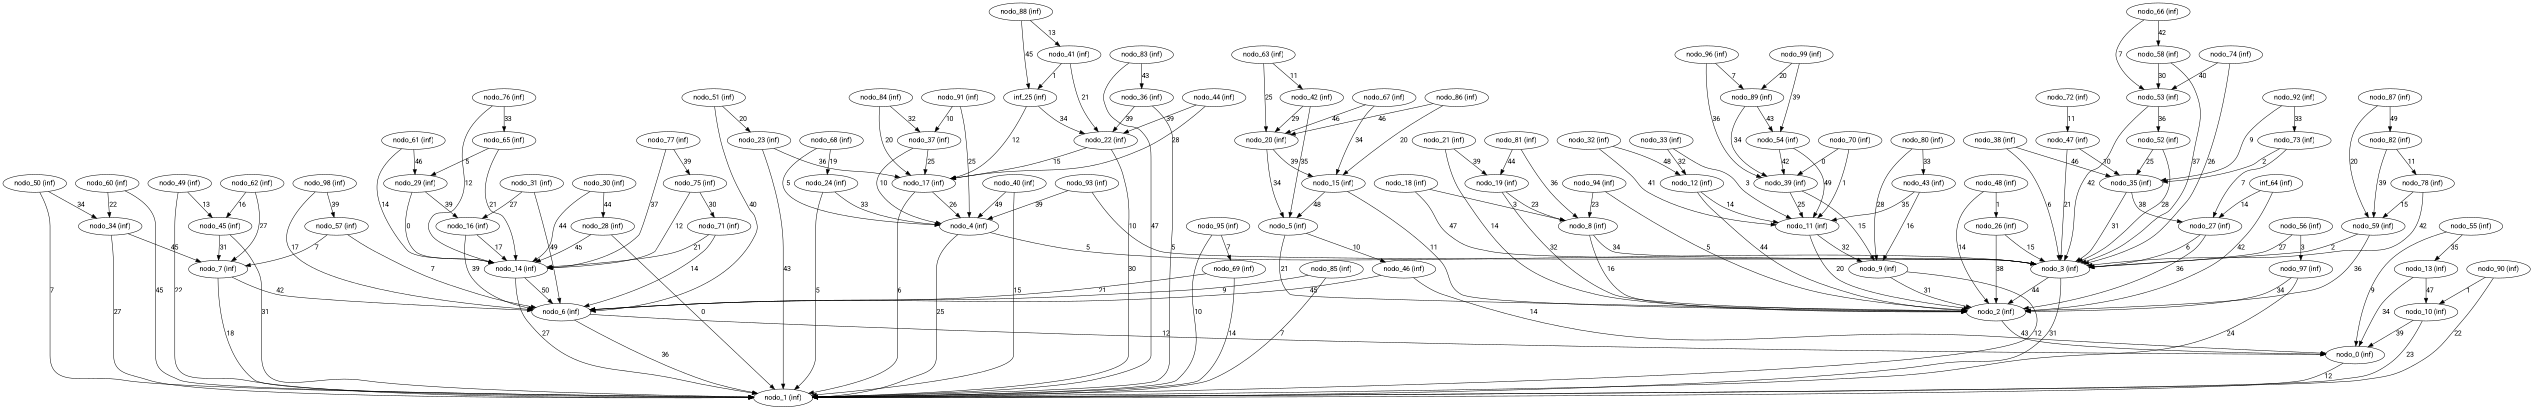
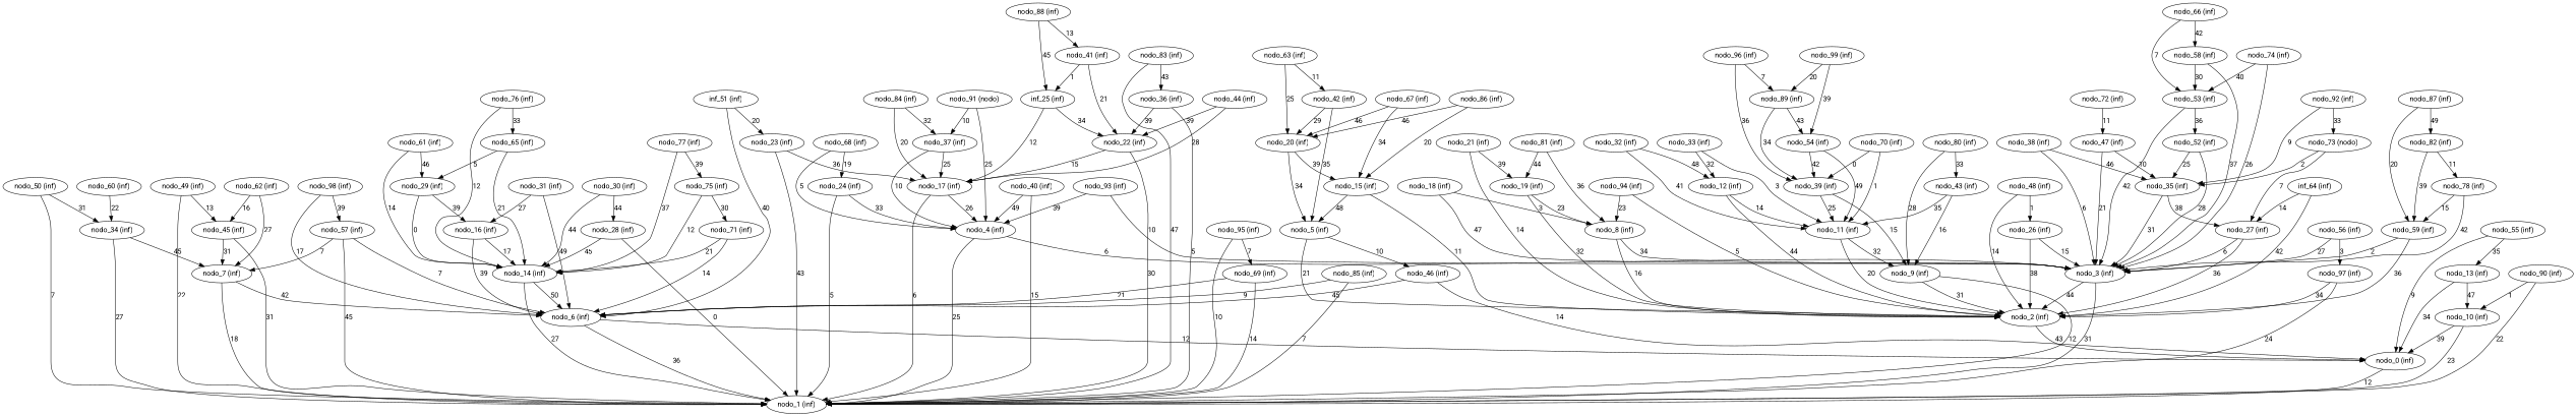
  digraph {
    fontname=Roboto
    node [fontname=Roboto]
    edge [fontname=Roboto weight=39]
    "nodo_0 (inf)"
    "nodo_1 (inf)"
    "nodo_2 (inf)"
    "nodo_3 (inf)"
    "nodo_4 (inf)"
    "nodo_5 (inf)"
    "nodo_46 (inf)"
    "nodo_6 (inf)"
    "nodo_7 (inf)"
    "nodo_8 (inf)"
    "nodo_9 (inf)"
    "nodo_10 (inf)"
    "nodo_11 (inf)"
    "nodo_12 (inf)"
    "nodo_13 (inf)"
    "nodo_14 (inf)"
    "nodo_15 (inf)"
    "nodo_16 (inf)"
    "nodo_17 (inf)"
    "nodo_18 (inf)"
    "nodo_19 (inf)"
    "nodo_20 (inf)"
    "nodo_21 (inf)"
    "nodo_22 (inf)"
    "nodo_23 (inf)"
    "nodo_24 (inf)"
    n27 [label="inf_25 (inf)"]
    "nodo_26 (inf)"
    "nodo_27 (inf)"
    "nodo_28 (inf)"
    "nodo_29 (inf)"
    "nodo_30 (inf)"
    "nodo_31 (inf)"
    "nodo_32 (inf)"
    "nodo_33 (inf)"
    "nodo_34 (inf)"
    "nodo_35 (inf)"
    "nodo_36 (inf)"
    "nodo_37 (inf)"
    "nodo_38 (inf)"
    "nodo_39 (inf)"
    "nodo_40 (inf)"
    "nodo_41 (inf)"
    "nodo_42 (inf)"
    "nodo_43 (inf)"
    "nodo_44 (inf)"
    "nodo_45 (inf)"
    "nodo_47 (inf)"
    "nodo_48 (inf)"
    "nodo_49 (inf)"
    "nodo_50 (inf)"
-   "nodo_51 (inf)"
+   "nodo_51 (inf)" [label="inf_51 (inf)"]
    "nodo_52 (inf)"
    "nodo_53 (inf)"
    "nodo_54 (inf)"
    "nodo_55 (inf)"
    "nodo_56 (inf)"
    "nodo_97 (inf)"
    "nodo_57 (inf)"
    "nodo_58 (inf)"
    "nodo_59 (inf)"
    "nodo_60 (inf)"
    "nodo_61 (inf)"
    "nodo_62 (inf)"
    "nodo_63 (inf)"
    n66 [label="inf_64 (inf)"]
    "nodo_65 (inf)"
    "nodo_66 (inf)"
    "nodo_67 (inf)"
    "nodo_68 (inf)"
    "nodo_69 (inf)"
    "nodo_70 (inf)"
    "nodo_71 (inf)"
    "nodo_72 (inf)"
-   "nodo_73 (inf)"
+   "nodo_73 (inf)" [label="nodo_73 (nodo)"]
    "nodo_74 (inf)"
    "nodo_75 (inf)"
    "nodo_76 (inf)"
    "nodo_77 (inf)"
    "nodo_78 (inf)"
    "nodo_80 (inf)"
    "nodo_81 (inf)"
    "nodo_82 (inf)"
    "nodo_83 (inf)"
    "nodo_84 (inf)"
    "nodo_85 (inf)"
    "nodo_86 (inf)"
    "nodo_87 (inf)"
    "nodo_88 (inf)"
    "nodo_89 (inf)"
    "nodo_90 (inf)"
-   "nodo_91 (inf)"
+   "nodo_91 (inf)" [label="nodo_91 (nodo)"]
    "nodo_92 (inf)"
    "nodo_93 (inf)"
    "nodo_94 (inf)"
    "nodo_95 (inf)"
    "nodo_96 (inf)"
    "nodo_98 (inf)"
    "nodo_99 (inf)"
    "nodo_0 (inf)" -> "nodo_1 (inf)" [label=12 weight=12]
    "nodo_2 (inf)" -> "nodo_0 (inf)" [label=43 weight=43]
    "nodo_3 (inf)" -> "nodo_1 (inf)" [label=31 weight=31]
    "nodo_3 (inf)" -> "nodo_2 (inf)" [label=44 weight=44]
    "nodo_4 (inf)" -> "nodo_1 (inf)" [label=25 weight=25]
-   "nodo_4 (inf)" -> "nodo_3 (inf)" [label=5 weight=5]
+   "nodo_4 (inf)" -> "nodo_3 (inf)" [label=6 weight=5]
    "nodo_5 (inf)" -> "nodo_2 (inf)" [label=21 weight=21]
    "nodo_5 (inf)" -> "nodo_46 (inf)" [label=10 weight=10]
    "nodo_46 (inf)" -> "nodo_0 (inf)" [label=14 weight=14]
    "nodo_46 (inf)" -> "nodo_6 (inf)" [label=45 weight=45]
    "nodo_6 (inf)" -> "nodo_0 (inf)" [label=12 weight=12]
    "nodo_6 (inf)" -> "nodo_1 (inf)" [label=36 weight=36]
    "nodo_7 (inf)" -> "nodo_1 (inf)" [label=18 weight=18]
    "nodo_7 (inf)" -> "nodo_6 (inf)" [label=42 weight=42]
    "nodo_8 (inf)" -> "nodo_2 (inf)" [label=16 weight=16]
    "nodo_8 (inf)" -> "nodo_3 (inf)" [label=34 weight=34]
    "nodo_9 (inf)" -> "nodo_1 (inf)" [label=12 weight=12]
    "nodo_9 (inf)" -> "nodo_2 (inf)" [label=31 weight=31]
    "nodo_10 (inf)" -> "nodo_0 (inf)" [label=39]
    "nodo_10 (inf)" -> "nodo_1 (inf)" [label=23 weight=23]
    "nodo_11 (inf)" -> "nodo_2 (inf)" [label=20 weight=20]
    "nodo_11 (inf)" -> "nodo_9 (inf)" [label=32 weight=32]
    "nodo_12 (inf)" -> "nodo_2 (inf)" [label=44 weight=44]
    "nodo_12 (inf)" -> "nodo_11 (inf)" [label=14 weight=14]
    "nodo_13 (inf)" -> "nodo_0 (inf)" [label=34 weight=34]
    "nodo_13 (inf)" -> "nodo_10 (inf)" [label=47 weight=47]
    "nodo_14 (inf)" -> "nodo_1 (inf)" [label=27 weight=27]
    "nodo_14 (inf)" -> "nodo_6 (inf)" [label=50 weight=50]
    "nodo_15 (inf)" -> "nodo_2 (inf)" [label=11 weight=11]
    "nodo_15 (inf)" -> "nodo_5 (inf)" [label=48 weight=48]
    "nodo_16 (inf)" -> "nodo_6 (inf)" [label=39]
    "nodo_16 (inf)" -> "nodo_14 (inf)" [label=17 weight=17]
    "nodo_17 (inf)" -> "nodo_1 (inf)" [label=6 weight=6]
    "nodo_17 (inf)" -> "nodo_4 (inf)" [label=26 weight=26]
    "nodo_18 (inf)" -> "nodo_3 (inf)" [label=47 weight=47]
    "nodo_18 (inf)" -> "nodo_8 (inf)" [label=3 weight=6]
    "nodo_19 (inf)" -> "nodo_2 (inf)" [label=32 weight=32]
    "nodo_19 (inf)" -> "nodo_8 (inf)" [label=23 weight=23]
    "nodo_20 (inf)" -> "nodo_5 (inf)" [label=34 weight=34]
    "nodo_20 (inf)" -> "nodo_15 (inf)" [label=39]
    "nodo_21 (inf)" -> "nodo_2 (inf)" [label=14 weight=14]
    "nodo_21 (inf)" -> "nodo_19 (inf)" [label=39]
    "nodo_22 (inf)" -> "nodo_1 (inf)" [label=30 weight=30]
    "nodo_22 (inf)" -> "nodo_17 (inf)" [label=15 weight=15]
    "nodo_23 (inf)" -> "nodo_1 (inf)" [label=43 weight=43]
    "nodo_23 (inf)" -> "nodo_17 (inf)" [label=36 weight=36]
    "nodo_24 (inf)" -> "nodo_1 (inf)" [label=5 weight=5]
    "nodo_24 (inf)" -> "nodo_4 (inf)" [label=33 weight=33]
    n27 -> "nodo_17 (inf)" [label=12 weight=12]
    n27 -> "nodo_22 (inf)" [label=34 weight=34]
    "nodo_26 (inf)" -> "nodo_2 (inf)" [label=38 weight=38]
    "nodo_26 (inf)" -> "nodo_3 (inf)" [label=15 weight=15]
    "nodo_27 (inf)" -> "nodo_2 (inf)" [label=36 weight=36]
    "nodo_27 (inf)" -> "nodo_3 (inf)" [label=6 weight=6]
    "nodo_28 (inf)" -> "nodo_1 (inf)" [label=0 weight=0]
    "nodo_28 (inf)" -> "nodo_14 (inf)" [label=45 weight=45]
    "nodo_29 (inf)" -> "nodo_14 (inf)" [label=0 weight=0]
    "nodo_29 (inf)" -> "nodo_16 (inf)" [label=39]
    "nodo_30 (inf)" -> "nodo_14 (inf)" [label=44 weight=44]
    "nodo_30 (inf)" -> "nodo_28 (inf)" [label=44 weight=44]
    "nodo_31 (inf)" -> "nodo_6 (inf)" [label=49 weight=49]
    "nodo_31 (inf)" -> "nodo_16 (inf)" [label=27 weight=27]
    "nodo_32 (inf)" -> "nodo_11 (inf)" [label=41 weight=41]
    "nodo_32 (inf)" -> "nodo_12 (inf)" [label=48 weight=48]
    "nodo_33 (inf)" -> "nodo_11 (inf)" [label=3 weight=3]
    "nodo_33 (inf)" -> "nodo_12 (inf)" [label=32 weight=32]
    "nodo_34 (inf)" -> "nodo_1 (inf)" [label=27 weight=27]
    "nodo_34 (inf)" -> "nodo_7 (inf)" [label=45 weight=45]
    "nodo_35 (inf)" -> "nodo_3 (inf)" [label=31 weight=31]
    "nodo_35 (inf)" -> "nodo_27 (inf)" [label=38 weight=38]
    "nodo_36 (inf)" -> "nodo_1 (inf)" [label=5 weight=5]
    "nodo_36 (inf)" -> "nodo_22 (inf)" [label=39]
    "nodo_37 (inf)" -> "nodo_4 (inf)" [label=10 weight=10]
    "nodo_37 (inf)" -> "nodo_17 (inf)" [label=25 weight=25]
    "nodo_38 (inf)" -> "nodo_3 (inf)" [label=6 weight=6]
    "nodo_38 (inf)" -> "nodo_35 (inf)" [label=46 weight=46]
    "nodo_39 (inf)" -> "nodo_9 (inf)" [label=15 weight=15]
    "nodo_39 (inf)" -> "nodo_11 (inf)" [label=25 weight=25]
    "nodo_40 (inf)" -> "nodo_1 (inf)" [label=15 weight=15]
    "nodo_40 (inf)" -> "nodo_4 (inf)" [label=49 weight=49]
    "nodo_41 (inf)" -> "nodo_22 (inf)" [label=21 weight=21]
    "nodo_41 (inf)" -> n27 [label=1 weight=1]
    "nodo_42 (inf)" -> "nodo_5 (inf)" [label=35 weight=35]
    "nodo_42 (inf)" -> "nodo_20 (inf)" [label=29 weight=29]
    "nodo_43 (inf)" -> "nodo_9 (inf)" [label=16 weight=16]
    "nodo_43 (inf)" -> "nodo_11 (inf)" [label=35 weight=35]
    "nodo_44 (inf)" -> "nodo_17 (inf)" [label=28 weight=28]
    "nodo_44 (inf)" -> "nodo_22 (inf)" [label=39]
    "nodo_45 (inf)" -> "nodo_1 (inf)" [label=31 weight=31]
    "nodo_45 (inf)" -> "nodo_7 (inf)" [label=31 weight=31]
    "nodo_47 (inf)" -> "nodo_3 (inf)" [label=21 weight=21]
    "nodo_47 (inf)" -> "nodo_35 (inf)" [label=10 weight=10]
    "nodo_48 (inf)" -> "nodo_2 (inf)" [label=14 weight=14]
    "nodo_48 (inf)" -> "nodo_26 (inf)" [label=1 weight=1]
    "nodo_49 (inf)" -> "nodo_1 (inf)" [label=22 weight=22]
    "nodo_49 (inf)" -> "nodo_45 (inf)" [label=13 weight=13]
    "nodo_50 (inf)" -> "nodo_1 (inf)" [label=7 weight=7]
-   "nodo_50 (inf)" -> "nodo_34 (inf)" [label=34 weight=31]
+   "nodo_50 (inf)" -> "nodo_34 (inf)" [label=31 weight=31]
    "nodo_51 (inf)" -> "nodo_6 (inf)" [label=40 weight=40]
    "nodo_51 (inf)" -> "nodo_23 (inf)" [label=20 weight=20]
    "nodo_52 (inf)" -> "nodo_3 (inf)" [label=28 weight=28]
    "nodo_52 (inf)" -> "nodo_35 (inf)" [label=25 weight=25]
    "nodo_53 (inf)" -> "nodo_3 (inf)" [label=42 weight=42]
    "nodo_53 (inf)" -> "nodo_52 (inf)" [label=36 weight=36]
    "nodo_54 (inf)" -> "nodo_11 (inf)" [label=49 weight=49]
    "nodo_54 (inf)" -> "nodo_39 (inf)" [label=42 weight=42]
    "nodo_55 (inf)" -> "nodo_0 (inf)" [label=9 weight=9]
    "nodo_55 (inf)" -> "nodo_13 (inf)" [label=35 weight=35]
    "nodo_56 (inf)" -> "nodo_3 (inf)" [label=27 weight=27]
    "nodo_56 (inf)" -> "nodo_97 (inf)" [label=3 weight=3]
    "nodo_97 (inf)" -> "nodo_1 (inf)" [label=24 weight=24]
    "nodo_97 (inf)" -> "nodo_2 (inf)" [label=34 weight=34]
    "nodo_57 (inf)" -> "nodo_6 (inf)" [label=7 weight=7]
    "nodo_57 (inf)" -> "nodo_7 (inf)" [label=7 weight=7]
    "nodo_58 (inf)" -> "nodo_3 (inf)" [label=37 weight=37]
    "nodo_58 (inf)" -> "nodo_53 (inf)" [label=30 weight=30]
    "nodo_59 (inf)" -> "nodo_2 (inf)" [label=36 weight=36]
    "nodo_59 (inf)" -> "nodo_3 (inf)" [label=2 weight=2]
-   "nodo_60 (inf)" -> "nodo_1 (inf)" [label=45 weight=45]
+   "nodo_57 (inf)" -> "nodo_1 (inf)" [label=45 weight=45]
    "nodo_60 (inf)" -> "nodo_34 (inf)" [label=22 weight=22]
    "nodo_61 (inf)" -> "nodo_14 (inf)" [label=14 weight=14]
    "nodo_61 (inf)" -> "nodo_29 (inf)" [label=46 weight=46]
    "nodo_62 (inf)" -> "nodo_7 (inf)" [label=27 weight=27]
    "nodo_62 (inf)" -> "nodo_45 (inf)" [label=16 weight=16]
    "nodo_63 (inf)" -> "nodo_20 (inf)" [label=25 weight=25]
    "nodo_63 (inf)" -> "nodo_42 (inf)" [label=11 weight=11]
    n66 -> "nodo_2 (inf)" [label=42 weight=42]
    n66 -> "nodo_27 (inf)" [label=14 weight=14]
    "nodo_65 (inf)" -> "nodo_14 (inf)" [label=21 weight=21]
    "nodo_65 (inf)" -> "nodo_29 (inf)" [label=5 weight=5]
    "nodo_66 (inf)" -> "nodo_53 (inf)" [label=7 weight=7]
    "nodo_66 (inf)" -> "nodo_58 (inf)" [label=42 weight=42]
    "nodo_67 (inf)" -> "nodo_15 (inf)" [label=34 weight=34]
    "nodo_67 (inf)" -> "nodo_20 (inf)" [label=46 weight=46]
    "nodo_68 (inf)" -> "nodo_4 (inf)" [label=5 weight=5]
    "nodo_68 (inf)" -> "nodo_24 (inf)" [label=19 weight=19]
    "nodo_69 (inf)" -> "nodo_1 (inf)" [label=14 weight=14]
    "nodo_69 (inf)" -> "nodo_6 (inf)" [label=21 weight=21]
    "nodo_70 (inf)" -> "nodo_11 (inf)" [label=1 weight=1]
    "nodo_70 (inf)" -> "nodo_39 (inf)" [label=0 weight=0]
    "nodo_71 (inf)" -> "nodo_6 (inf)" [label=14 weight=14]
    "nodo_71 (inf)" -> "nodo_14 (inf)" [label=21 weight=21]
    "nodo_72 (inf)" -> "nodo_47 (inf)" [label=11 weight=11]
    "nodo_73 (inf)" -> "nodo_27 (inf)" [label=7 weight=7]
    "nodo_73 (inf)" -> "nodo_35 (inf)" [label=2 weight=2]
    "nodo_74 (inf)" -> "nodo_3 (inf)" [label=26 weight=26]
    "nodo_74 (inf)" -> "nodo_53 (inf)" [label=40 weight=40]
    "nodo_75 (inf)" -> "nodo_14 (inf)" [label=12 weight=12]
    "nodo_75 (inf)" -> "nodo_71 (inf)" [label=30 weight=30]
    "nodo_76 (inf)" -> "nodo_14 (inf)" [label=12 weight=12]
    "nodo_76 (inf)" -> "nodo_65 (inf)" [label=33 weight=33]
    "nodo_77 (inf)" -> "nodo_14 (inf)" [label=37 weight=37]
    "nodo_77 (inf)" -> "nodo_75 (inf)" [label=39]
    "nodo_78 (inf)" -> "nodo_3 (inf)" [label=42 weight=42]
    "nodo_78 (inf)" -> "nodo_59 (inf)" [label=15 weight=15]
    "nodo_80 (inf)" -> "nodo_9 (inf)" [label=28 weight=28]
    "nodo_80 (inf)" -> "nodo_43 (inf)" [label=33 weight=33]
    "nodo_81 (inf)" -> "nodo_8 (inf)" [label=36 weight=36]
    "nodo_81 (inf)" -> "nodo_19 (inf)" [label=44 weight=44]
    "nodo_82 (inf)" -> "nodo_59 (inf)" [label=39]
    "nodo_82 (inf)" -> "nodo_78 (inf)" [label=11 weight=11]
    "nodo_83 (inf)" -> "nodo_1 (inf)" [label=47 weight=47]
    "nodo_83 (inf)" -> "nodo_36 (inf)" [label=43 weight=43]
    "nodo_84 (inf)" -> "nodo_17 (inf)" [label=20 weight=20]
    "nodo_84 (inf)" -> "nodo_37 (inf)" [label=32 weight=32]
    "nodo_85 (inf)" -> "nodo_1 (inf)" [label=7 weight=7]
    "nodo_85 (inf)" -> "nodo_6 (inf)" [label=9 weight=9]
    "nodo_86 (inf)" -> "nodo_15 (inf)" [label=20 weight=20]
    "nodo_86 (inf)" -> "nodo_20 (inf)" [label=46 weight=46]
    "nodo_87 (inf)" -> "nodo_59 (inf)" [label=20 weight=20]
    "nodo_87 (inf)" -> "nodo_82 (inf)" [label=49 weight=49]
    "nodo_88 (inf)" -> n27 [label=45 weight=45]
    "nodo_88 (inf)" -> "nodo_41 (inf)" [label=13 weight=13]
    "nodo_89 (inf)" -> "nodo_39 (inf)" [label=34 weight=34]
    "nodo_89 (inf)" -> "nodo_54 (inf)" [label=43 weight=29]
    "nodo_90 (inf)" -> "nodo_1 (inf)" [label=22 weight=22]
    "nodo_90 (inf)" -> "nodo_10 (inf)" [label=1 weight=1]
    "nodo_91 (inf)" -> "nodo_4 (inf)" [label=25 weight=25]
    "nodo_91 (inf)" -> "nodo_37 (inf)" [label=10 weight=10]
    "nodo_92 (inf)" -> "nodo_35 (inf)" [label=9 weight=9]
    "nodo_92 (inf)" -> "nodo_73 (inf)" [label=33 weight=33]
    "nodo_93 (inf)" -> "nodo_3 (inf)" [label=10]
    "nodo_93 (inf)" -> "nodo_4 (inf)" [label=39 weight=43]
    "nodo_94 (inf)" -> "nodo_2 (inf)" [label=5 weight=5]
    "nodo_94 (inf)" -> "nodo_8 (inf)" [label=23 weight=23]
    "nodo_95 (inf)" -> "nodo_1 (inf)" [label=10 weight=10]
    "nodo_95 (inf)" -> "nodo_69 (inf)" [label=7 weight=7]
    "nodo_96 (inf)" -> "nodo_39 (inf)" [label=36 weight=36]
    "nodo_96 (inf)" -> "nodo_89 (inf)" [label=7 weight=7]
    "nodo_98 (inf)" -> "nodo_6 (inf)" [label=17 weight=17]
    "nodo_98 (inf)" -> "nodo_57 (inf)" [label=39]
    "nodo_99 (inf)" -> "nodo_54 (inf)" [label=39]
    "nodo_99 (inf)" -> "nodo_89 (inf)" [label=20 weight=20]
  }
